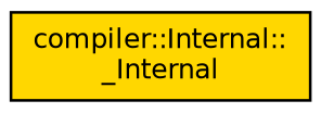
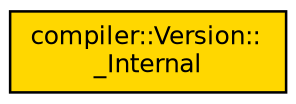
  digraph {
    rankdir=LR
-   n1 [color=black fillcolor=gold fontname=Helvetica fontsize=10 height=0.2 label="compiler::Internal::\l_Internal" shape=record style=filled width=0.4]
+   n1 [color=black fillcolor=gold fontname=Helvetica fontsize=10 height=0.2 label="compiler::Version::\l_Internal" shape=record style=filled width=0.4]
  }
